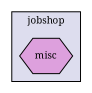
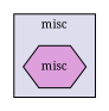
  digraph {
    compound=true
    rankdir=LR
    fontname="Noto Serif"
    n1 [fillcolor=plum fontname="Noto Serif" fontsize=10 label=misc pencolor=black shape=hexagon style=filled]
    subgraph cluster_1 {
      bgcolor="#ddddee"
      fontsize=10
-     label=jobshop
+     label=misc
      pencolor=black
      n1
    }
  }
